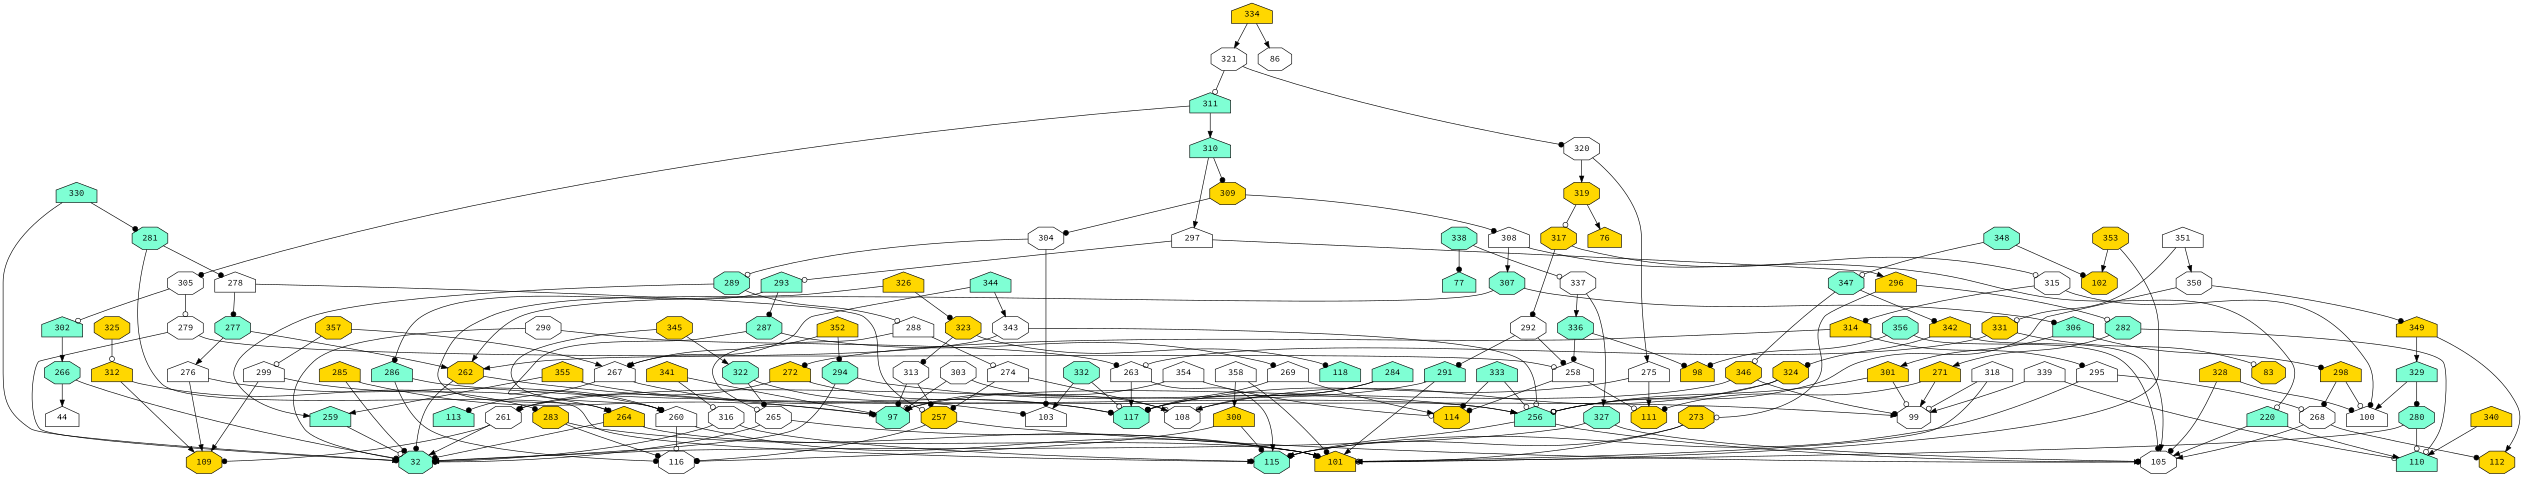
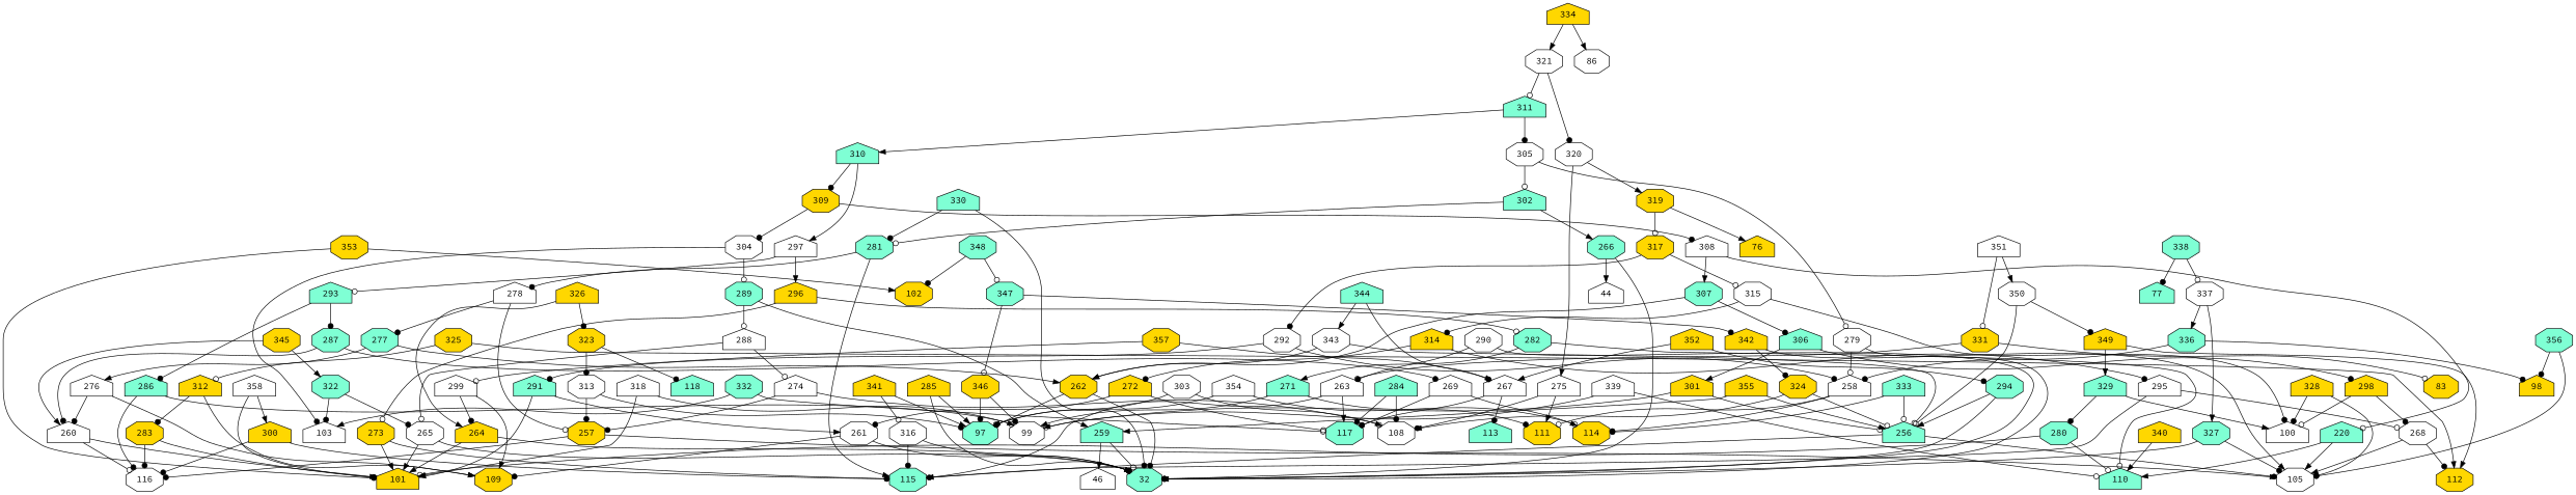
  digraph {
    fontname="Source Code Pro"
    node [fillcolor=white fontname="Source Code Pro" shape=house style=filled]
    edge [arrowhead=dot fontname="Source Code Pro"]
    256 [fillcolor=aquamarine]
    105 [shape=octagon]
    115 [fillcolor=aquamarine shape=octagon]
    257 [fillcolor=gold shape=octagon]
    116 [shape=octagon]
    111 [fillcolor=gold shape=octagon]
    258
    114 [fillcolor=gold shape=octagon]
    259 [fillcolor=aquamarine]
+   46
    32 [fillcolor=aquamarine shape=octagon]
    260
    101 [fillcolor=gold]
    261 [shape=octagon]
    109 [fillcolor=gold shape=octagon]
    262 [fillcolor=gold shape=octagon]
    97 [fillcolor=aquamarine shape=octagon]
    263
    117 [fillcolor=aquamarine shape=octagon]
    264 [fillcolor=gold]
    265 [shape=octagon]
    266 [fillcolor=aquamarine shape=octagon]
    44
    267
    113 [fillcolor=aquamarine]
    268 [shape=octagon]
    112 [fillcolor=gold shape=octagon]
    269
    n29 [fillcolor=aquamarine label=220]
    110 [fillcolor=aquamarine]
-   271 [fillcolor=gold]
+   271 [fillcolor=aquamarine]
    99 [shape=octagon]
    272 [fillcolor=gold]
    273 [fillcolor=gold shape=octagon]
    274
    108 [shape=octagon]
    275
    276
    277 [fillcolor=aquamarine shape=octagon]
    278
    279 [shape=octagon]
    280 [fillcolor=aquamarine shape=octagon]
    281 [fillcolor=aquamarine shape=octagon]
    282 [fillcolor=aquamarine shape=octagon]
    283 [fillcolor=gold shape=octagon]
    284 [fillcolor=aquamarine]
    285 [fillcolor=gold]
    286 [fillcolor=aquamarine]
    287 [fillcolor=aquamarine shape=octagon]
    288
    289 [fillcolor=aquamarine shape=octagon]
    290 [shape=octagon]
    291 [fillcolor=aquamarine]
    292 [shape=octagon]
    293 [fillcolor=aquamarine]
    294 [fillcolor=aquamarine shape=octagon]
    295
    296 [fillcolor=gold]
    297
    298 [fillcolor=gold]
    100
    299
    300 [fillcolor=gold]
    301 [fillcolor=gold]
    302 [fillcolor=aquamarine]
    303 [shape=octagon]
    304 [shape=octagon]
    103
    305 [shape=octagon]
    306 [fillcolor=aquamarine]
    307 [fillcolor=aquamarine shape=octagon]
    308
    309 [fillcolor=gold shape=octagon]
    310 [fillcolor=aquamarine]
    311 [fillcolor=aquamarine]
    312 [fillcolor=gold]
    313 [shape=octagon]
    314 [fillcolor=gold]
    315 [shape=octagon]
    316 [shape=octagon]
    317 [fillcolor=gold shape=octagon]
    318
    319 [fillcolor=gold shape=octagon]
    76 [fillcolor=gold]
    320 [shape=octagon]
    321 [shape=octagon]
    322 [fillcolor=aquamarine shape=octagon]
    323 [fillcolor=gold shape=octagon]
    118 [fillcolor=aquamarine]
    324 [fillcolor=gold shape=octagon]
    325 [fillcolor=gold shape=octagon]
    326 [fillcolor=gold]
    327 [fillcolor=aquamarine shape=octagon]
    328 [fillcolor=gold]
    329 [fillcolor=aquamarine]
    330 [fillcolor=aquamarine]
    331 [fillcolor=gold shape=octagon]
    83 [fillcolor=gold shape=octagon]
    332 [fillcolor=aquamarine shape=octagon]
    333 [fillcolor=aquamarine]
    334 [fillcolor=gold]
    86 [shape=octagon]
    336 [fillcolor=aquamarine shape=octagon]
    98 [fillcolor=gold]
    337 [shape=octagon]
    338 [fillcolor=aquamarine shape=octagon]
    77 [fillcolor=aquamarine]
    339
    340 [fillcolor=gold]
    341 [fillcolor=gold]
    342 [fillcolor=gold]
    343 [shape=octagon]
    344 [fillcolor=aquamarine]
    345 [fillcolor=gold shape=octagon]
    346 [fillcolor=gold shape=octagon]
    347 [fillcolor=aquamarine shape=octagon]
    348 [fillcolor=aquamarine shape=octagon]
    102 [fillcolor=gold shape=octagon]
    349 [fillcolor=gold]
    350 [shape=octagon]
    351
    352 [fillcolor=gold]
    353 [fillcolor=gold shape=octagon]
    354
    355 [fillcolor=gold]
    356 [fillcolor=aquamarine shape=octagon]
    357 [fillcolor=gold shape=octagon]
    358
    256 -> 105
    256 -> 115
    257 -> 105 [arrowhead=normal]
    257 -> 116
    258 -> 111 [arrowhead=odot]
    258 -> 114
+   259 -> 46 [arrowhead=normal]
    259 -> 32 [arrowhead=odot]
    260 -> 116 [arrowhead=odot]
    260 -> 101 [arrowhead=normal]
    261 -> 32 [arrowhead=normal]
    261 -> 109
    262 -> 32
    262 -> 97
    263 -> 115 [arrowhead=normal]
    263 -> 117 [arrowhead=normal]
    264 -> 32
    264 -> 101 [arrowhead=normal]
    265 -> 32
    265 -> 101 [arrowhead=normal]
    266 -> 32 [arrowhead=odot]
    266 -> 44 [arrowhead=normal]
    267 -> 117
    267 -> 113
    268 -> 105 [arrowhead=normal]
    268 -> 112
    269 -> 114 [arrowhead=normal]
    269 -> 117 [arrowhead=odot]
    n29 -> 105 [arrowhead=normal]
    n29 -> 110 [arrowhead=normal]
    271 -> 111
    271 -> 99 [arrowhead=normal]
    272 -> 261
    272 -> 117 [arrowhead=odot]
    273 -> 115 [arrowhead=odot]
    273 -> 101 [arrowhead=normal]
    274 -> 257
    274 -> 108 [arrowhead=normal]
    275 -> 111 [arrowhead=normal]
-   275 -> 117
+   275 -> 108
    276 -> 260
    276 -> 109 [arrowhead=normal]
    277 -> 262 [arrowhead=normal]
    277 -> 276 [arrowhead=normal]
    278 -> 257 [arrowhead=odot]
    278 -> 277
    279 -> 258 [arrowhead=odot]
    279 -> 32 [arrowhead=normal]
    280 -> 101 [arrowhead=odot]
    280 -> 110 [arrowhead=odot]
    281 -> 115 [arrowhead=normal]
    281 -> 278
    282 -> 110 [arrowhead=odot]
    282 -> 271 [arrowhead=normal]
    283 -> 116
    283 -> 101
    284 -> 117
-   284 -> 108 [arrowhead=odot]
+   284 -> 108
    285 -> 32
    285 -> 97 [arrowhead=normal]
    286 -> 116
    286 -> 99 [arrowhead=normal]
    287 -> 260
    287 -> 269
    288 -> 265 [arrowhead=odot]
    288 -> 274 [arrowhead=odot]
    289 -> 259 [arrowhead=normal]
    289 -> 288 [arrowhead=odot]
    290 -> 32
    290 -> 263
    291 -> 101 [arrowhead=normal]
    291 -> 261 [arrowhead=normal]
    292 -> 258
    292 -> 291
    293 -> 286
    293 -> 287
    294 -> 256 [arrowhead=normal]
    294 -> 32 [arrowhead=odot]
    295 -> 115 [arrowhead=normal]
    295 -> 268 [arrowhead=odot]
    296 -> 273 [arrowhead=odot]
    296 -> 282 [arrowhead=odot]
    297 -> 293 [arrowhead=odot]
    297 -> 296 [arrowhead=normal]
    298 -> 268
    298 -> 100 [arrowhead=odot]
    299 -> 109 [arrowhead=normal]
    299 -> 264
    300 -> 115
    300 -> 116
    301 -> 256 [arrowhead=odot]
    301 -> 99 [arrowhead=odot]
    302 -> 266 [arrowhead=normal]
+   302 -> 281 [arrowhead=odot]
    303 -> 97 [arrowhead=odot]
    303 -> 108 [arrowhead=odot]
    304 -> 289 [arrowhead=odot]
    304 -> 103
    305 -> 279 [arrowhead=odot]
    305 -> 302 [arrowhead=odot]
    306 -> 298
    306 -> 301 [arrowhead=normal]
    307 -> 262 [arrowhead=normal]
    307 -> 306
    308 -> n29 [arrowhead=odot]
    308 -> 307 [arrowhead=normal]
    309 -> 304
    309 -> 308
    310 -> 297 [arrowhead=normal]
    310 -> 309
    311 -> 305
    311 -> 310 [arrowhead=normal]
    312 -> 109 [arrowhead=normal]
    312 -> 283
    313 -> 257
    313 -> 97
    314 -> 272
    314 -> 295
    315 -> 100
    315 -> 314
    316 -> 115
    316 -> 32 [arrowhead=normal]
    317 -> 292
    317 -> 315 [arrowhead=odot]
    318 -> 101 [arrowhead=normal]
    318 -> 99 [arrowhead=odot]
    319 -> 317 [arrowhead=odot]
    319 -> 76 [arrowhead=normal]
    320 -> 275 [arrowhead=normal]
    320 -> 319 [arrowhead=normal]
    321 -> 311 [arrowhead=odot]
    321 -> 320
    322 -> 265
    322 -> 103
    323 -> 313
    323 -> 118
    324 -> 256 [arrowhead=odot]
    324 -> 108 [arrowhead=normal]
+   325 -> 112 [arrowhead=normal]
    325 -> 312 [arrowhead=odot]
    326 -> 264 [arrowhead=normal]
    326 -> 323
    327 -> 105
    327 -> 32 [arrowhead=normal]
    328 -> 105
    328 -> 100
    329 -> 280
    329 -> 100 [arrowhead=normal]
    330 -> 32
    330 -> 281
    331 -> 263 [arrowhead=odot]
    331 -> 83 [arrowhead=odot]
    332 -> 117 [arrowhead=odot]
    332 -> 103 [arrowhead=normal]
    333 -> 256 [arrowhead=odot]
    333 -> 114
    334 -> 321 [arrowhead=normal]
    334 -> 86 [arrowhead=normal]
    336 -> 258
    336 -> 98
    337 -> 327 [arrowhead=normal]
    337 -> 336 [arrowhead=normal]
    338 -> 337 [arrowhead=odot]
    338 -> 77
    339 -> 110 [arrowhead=odot]
    339 -> 99 [arrowhead=normal]
    340 -> 110 [arrowhead=normal]
    341 -> 97 [arrowhead=normal]
    341 -> 316 [arrowhead=odot]
    342 -> 105 [arrowhead=normal]
    342 -> 324
    343 -> 256 [arrowhead=odot]
    343 -> 262 [arrowhead=normal]
    344 -> 267
    344 -> 343 [arrowhead=normal]
    345 -> 260 [arrowhead=normal]
    345 -> 322 [arrowhead=normal]
    346 -> 97
    346 -> 99
    347 -> 342
    347 -> 346 [arrowhead=odot]
    348 -> 347 [arrowhead=odot]
    348 -> 102
    349 -> 112 [arrowhead=normal]
    349 -> 329 [arrowhead=normal]
    350 -> 256 [arrowhead=odot]
    350 -> 349
    351 -> 331 [arrowhead=odot]
    351 -> 350 [arrowhead=normal]
    352 -> 267 [arrowhead=normal]
    352 -> 294
    353 -> 101 [arrowhead=odot]
    353 -> 102 [arrowhead=normal]
    354 -> 114 [arrowhead=odot]
    354 -> 97 [arrowhead=normal]
    355 -> 256 [arrowhead=normal]
    355 -> 259 [arrowhead=normal]
    356 -> 105
    356 -> 98
    357 -> 267 [arrowhead=normal]
    357 -> 299 [arrowhead=odot]
    358 -> 101
    358 -> 300 [arrowhead=normal]
  }
